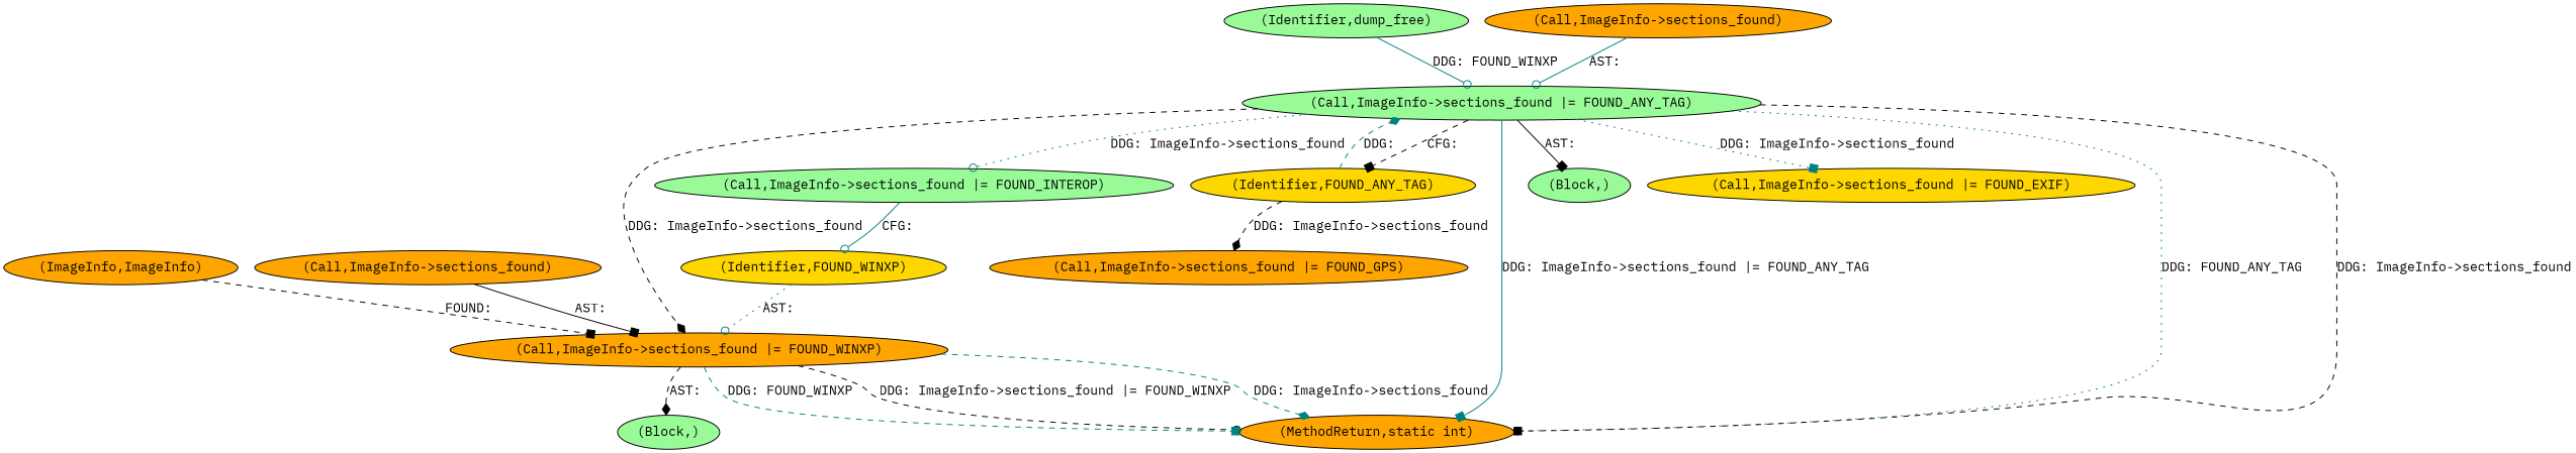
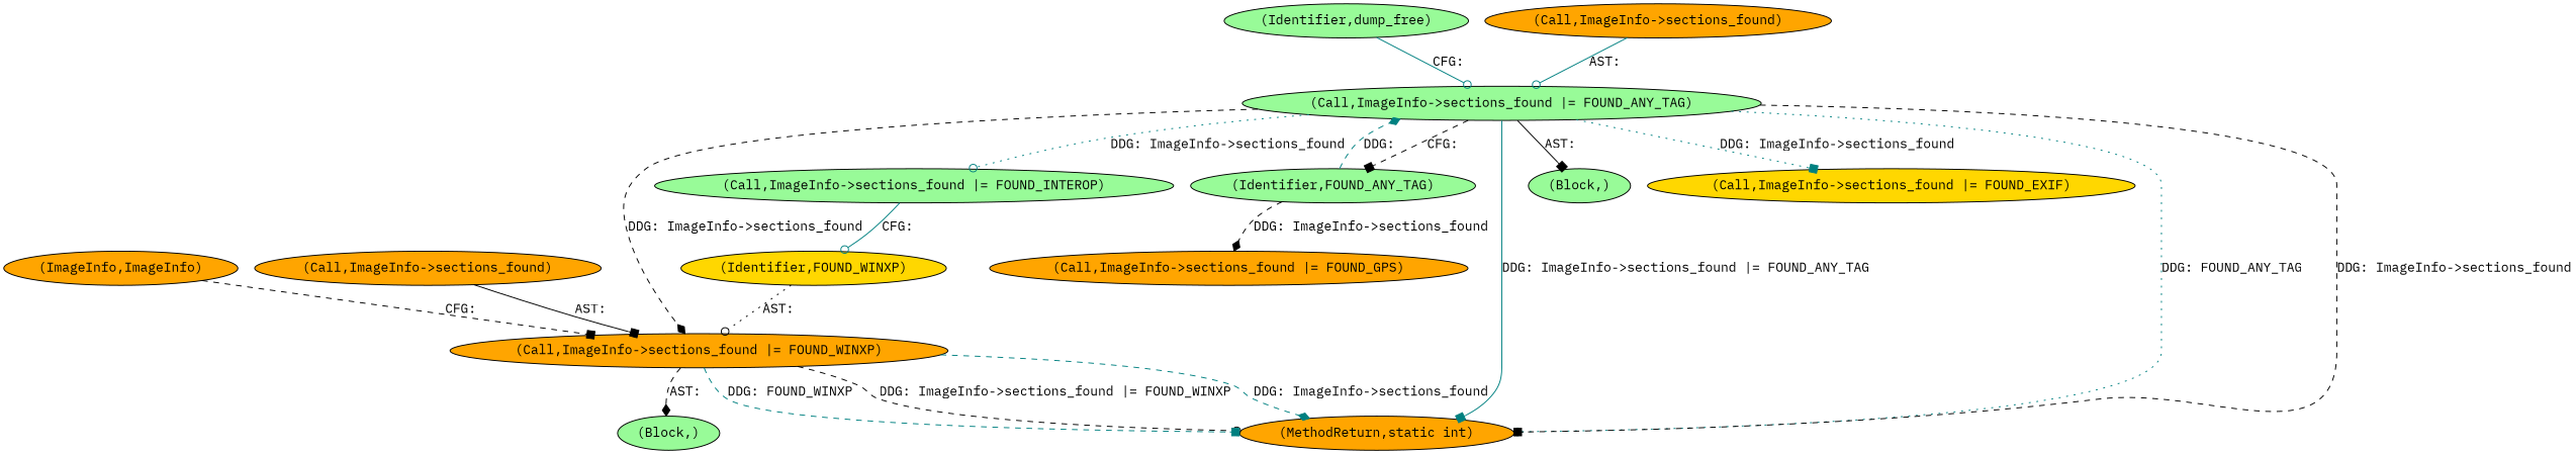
  digraph {
    fontname="IBM Plex Mono"
    node [fillcolor=orange fontname="IBM Plex Mono" style=filled]
    edge [arrowhead=box color=black fontname="IBM Plex Mono" style=dashed]
    n1 [label="(Call,ImageInfo->sections_found |= FOUND_WINXP)"]
    n2 [label="(MethodReturn,static int)"]
    n3 [fillcolor=palegreen label="(Block,)"]
    n4 [fillcolor=gold label="(Identifier,FOUND_WINXP)"]
    n5 [fillcolor=palegreen label="(Call,ImageInfo->sections_found |= FOUND_ANY_TAG)"]
    n6 [fillcolor=palegreen label="(Block,)"]
    n7 [fillcolor=gold label="(Call,ImageInfo->sections_found |= FOUND_EXIF)"]
-   n8 [fillcolor=gold label="(Identifier,FOUND_ANY_TAG)"]
+   n8 [fillcolor=palegreen label="(Identifier,FOUND_ANY_TAG)"]
    n9 [fillcolor=palegreen label="(Call,ImageInfo->sections_found |= FOUND_INTEROP)"]
    n10 [label="(Call,ImageInfo->sections_found |= FOUND_GPS)"]
    n11 [fillcolor=palegreen label="(Identifier,dump_free)"]
    n12 [label="(Call,ImageInfo->sections_found)"]
    n13 [label="(ImageInfo,ImageInfo)"]
    n14 [label="(Call,ImageInfo->sections_found)"]
    n1 -> n2 [arrowhead=odot label="DDG: ImageInfo->sections_found |= FOUND_WINXP"]
    n1 -> n2 [arrowhead=diamond color=teal label="DDG: ImageInfo->sections_found"]
    n1 -> n2 [color=teal label="DDG: FOUND_WINXP"]
    n1 -> n3 [arrowhead=diamond label="AST: "]
-   n4 -> n1 [arrowhead=odot color=teal label="AST: " style=dotted]
+   n4 -> n1 [arrowhead=odot label="AST: " style=dotted]
    n5 -> n1 [arrowhead=diamond label="DDG: ImageInfo->sections_found"]
    n5 -> n2 [color=teal label="DDG: ImageInfo->sections_found |= FOUND_ANY_TAG" style=solid]
    n5 -> n2 [arrowhead=odot color=teal label="DDG: FOUND_ANY_TAG" style=dotted]
    n5 -> n2 [label="DDG: ImageInfo->sections_found"]
    n5 -> n6 [label="AST: " style=solid]
    n5 -> n7 [color=teal label="DDG: ImageInfo->sections_found" style=dotted]
    n5 -> n8 [label="CFG: "]
    n5 -> n9 [arrowhead=odot color=teal label="DDG: ImageInfo->sections_found" style=dotted]
    n8 -> n5 [arrowhead=diamond color=teal label="DDG: "]
    n8 -> n10 [arrowhead=diamond label="DDG: ImageInfo->sections_found"]
    n9 -> n4 [arrowhead=odot color=teal label="CFG: " style=solid]
-   n11 -> n5 [arrowhead=odot color=teal label="DDG: FOUND_WINXP" style=solid]
+   n11 -> n5 [arrowhead=odot color=teal label="CFG: " style=solid]
    n12 -> n5 [arrowhead=odot color=teal label="AST: " style=solid]
-   n13 -> n1 [label="FOUND: "]
+   n13 -> n1 [label="CFG: "]
    n14 -> n1 [label="AST: " style=solid]
  }
